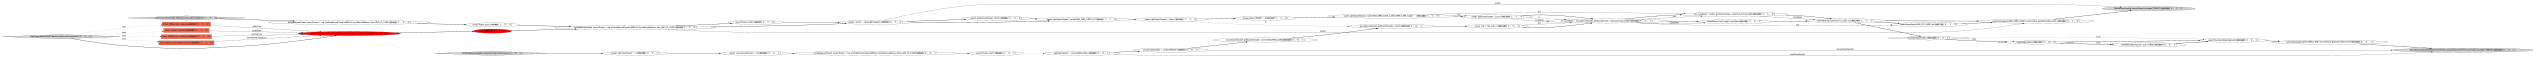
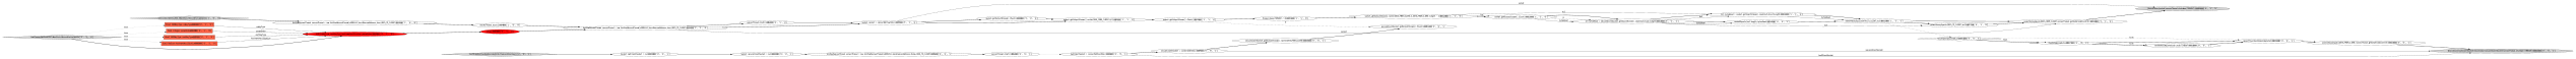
  digraph {
    fontname="IBM Plex Mono"
    rankdir=LR
    node [fillcolor=white fontname="IBM Plex Mono" shape=ellipse style=filled]
    edge [fontname="IBM Plex Mono" style=bold]
    n1 [label="Socket secureClientSocket = null@@@4@@@['0', '0', '1']"]
    n2 [label="UnifiedServerThread serverThread = new UnifiedServerThread(x509Util,localServerAddress,false,DATA_TO_CLIENT)@@@5@@@['0', '0', '1']"]
    n3 [label="serverThread.start()@@@6@@@['0', '0', '1']"]
    n4 [label="handshakeCompletedLock.wait(TIMEOUT)@@@18@@@['0', '0', '1']"]
    n5 [label="assertTrue(handshakeCompleted)@@@20@@@['0', '0', '1']"]
    n6 [label="assertArrayEquals(DATA_FROM_CLIENT,serverThread.getDataFromClient(0))@@@22@@@['0', '0', '1']"]
    n7 [label="serverThread.start()@@@6@@@['0', '1', '0']"]
    n8 [label="Socket socket = connectWithoutSSL()@@@7@@@['1', '1', '0']"]
    n9 [fillcolor=lightgray label="{forceClose(socket)serverThread.shutdown(TIMEOUT)}@@@20@@@['0', '1', '0']"]
    n10 [label="socket.getOutputStream().write(DATA_FROM_CLIENT,0,2)@@@9@@@['1', '1', '0']"]
    n11 [label="socket.getOutputStream().flush()@@@8@@@['1', '0', '0']"]
    n12 [label="handshakeCompletedLock@@@16@@@['0', '0', '1']" shape=diamond]
    n13 [label="!handshakeCompleted@@@17@@@['0', '0', '1']" shape=diamond]
    n14 [fillcolor=tomato label="final X509KeyType caKeyType@@@2@@@['0', '1', '0']" shape=box]
    n15 [fillcolor=red label="init(caKeyType,certKeyType,hostnameVerification,paramIndex)@@@3@@@['0', '1', '0']"]
    n16 [fillcolor=red label="setUp()@@@4@@@['0', '1', '0']"]
    n17 [label="UnifiedServerThread serverThread = new UnifiedServerThread(x509Util,localServerAddress,true,DATA_TO_CLIENT)@@@3@@@['1', '0', '0']"]
    n18 [label="serverThread.start()@@@4@@@['1', '0', '0']"]
    n19 [label="UnifiedServerThread serverThread = new UnifiedServerThread(x509Util,localServerAddress,true,DATA_TO_CLIENT)@@@5@@@['1', '1', '0']"]
    n20 [label="assertArrayEquals(DATA_FROM_CLIENT,serverThread.getDataFromClient(0))@@@18@@@['1', '1', '0']"]
    n21 [label="socket.getOutputStream().flush()@@@10@@@['1', '1', '0']"]
    n22 [label="Thread.sleep(TIMEOUT / 2)@@@11@@@['1', '1', '0']"]
    n23 [label="secureClientSocket.getOutputStream().flush()@@@11@@@['0', '0', '1']"]
    n24 [label="socket.getOutputStream().write(DATA_FROM_CLIENT,2,DATA_FROM_CLIENT.length - 2)@@@12@@@['1', '1', '0']"]
-   n25 [label="byte(( buf = new byte((((@@@12@@@['0', '0', '1']"]
    n26 [fillcolor=lightgray label="{forceClose(badClientSocket)forceClose(secureClientSocket)serverThread.shutdown(TIMEOUT)}@@@24@@@['0', '0', '1']"]
    n27 [fillcolor=lightgray label="testTLSDetectionNonBlockingStrictServerIdleClient['0', '0', '1']" shape=diamond]
    n28 [label="Socket badClientSocket = null@@@3@@@['0', '0', '1']"]
    n29 [label="assertArrayEquals(DATA_TO_CLIENT,buf)@@@17@@@['0', '1', '0']"]
    n30 [label="socket.getOutputStream().flush()@@@13@@@['1', '1', '0']"]
    n31 [label="int bytesRead = socket.getInputStream().read(buf,0,buf.length)@@@15@@@['1', '1', '0']"]
    n32 [label="int bytesRead = secureClientSocket.getInputStream().read(buf,0,buf.length)@@@13@@@['1', '1', '1']"]
    n33 [label="assertEquals(buf.length,bytesRead)@@@14@@@['0', '0', '1']"]
    n34 [label="assertArrayEquals(DATA_TO_CLIENT,buf)@@@15@@@['1', '1', '1']"]
    n35 [label="badClientSocket = connectWithoutSSL()@@@8@@@['0', '0', '1']"]
    n36 [fillcolor=tomato label="final Integer paramIndex@@@2@@@['0', '1', '0']" shape=box]
    n37 [fillcolor=tomato label="final X509KeyType certKeyType@@@2@@@['0', '1', '0']" shape=box]
    n38 [fillcolor=lightgray label="testConnectWithoutSSLToNonStrictServerPartialWrite['1', '0', '0']" shape=diamond]
    n39 [fillcolor=tomato label="final Boolean hostnameVerification@@@2@@@['0', '1', '0']" shape=box]
    n40 [label="secureClientSocket.getOutputStream().write(DATA_FROM_CLIENT)@@@10@@@['0', '0', '1']"]
    n41 [label="secureClientSocket = connectWithSSL()@@@9@@@['0', '0', '1']"]
    n42 [fillcolor=lightgray label="testConnectWithoutSSLToNonStrictServerPartialWrite['0', '1', '0']" shape=diamond]
    n1 -> n2
    n2 -> n3
    n3 -> n35 [style=dotted]
    n4 -> n5
    n5 -> n6
    n6 -> n26
    n7 -> n8
    n8 -> n9 [label=socket style=solid]
    n8 -> n10
    n8 -> n11
    n10 -> n21
    n11 -> n10
    n12 -> n5 [label=true style=dashed]
    n12 -> n13
    n12 -> n13 [label=true style=dotted]
    n13 -> n4 [label=true style=dotted]
    n13 -> n4
    n13 -> n5
    n14 -> n15 [label=caKeyType style=solid]
    n15 -> n16
    n16 -> n19
    n17 -> n18
    n18 -> n19
    n19 -> n7
    n19 -> n8
    n19 -> n20 [label=socket style=solid]
    n20 -> n9
    n21 -> n22
    n21 -> n23 [label=0 style=dashed]
    n22 -> n24
-   n23 -> n25
    n24 -> n30 [label=buf style=solid]
    n24 -> n30
    n24 -> n31 [label=buf style=solid]
-   n25 -> n32
-   n25 -> n32 [label=buf style=solid]
    n27 -> n28
    n28 -> n1
    n29 -> n20
    n30 -> n32 [label=bytesRead style=solid]
    n30 -> n32
    n30 -> n32 [label=0 style=dashed]
    n31 -> n34
    n31 -> n34 [label=bytesRead style=solid]
    n32 -> n29 [label=buf style=solid]
    n32 -> n31 [label=buf style=solid]
    n32 -> n31
    n32 -> n33
    n32 -> n33 [label=bytesRead style=solid]
    n33 -> n34
-   n34 -> n12
+   n34 -> n12 [style=dashed]
    n34 -> n20
    n34 -> n29
    n35 -> n26 [label=badClientSocket style=solid]
    n35 -> n41
    n36 -> n15 [label=paramIndex style=solid]
    n37 -> n15 [label=certKeyType style=solid]
    n38 -> n17
    n39 -> n15 [label=hostnameVerification style=solid]
    n40 -> n23
    n41 -> n26 [label=secureClientSocket style=solid]
    n41 -> n40
    n42 -> n14 [label=true style=dotted]
    n42 -> n15
    n42 -> n36 [label=true style=dotted]
    n42 -> n37 [label=true style=dotted]
    n42 -> n39 [label=true style=dotted]
  }
